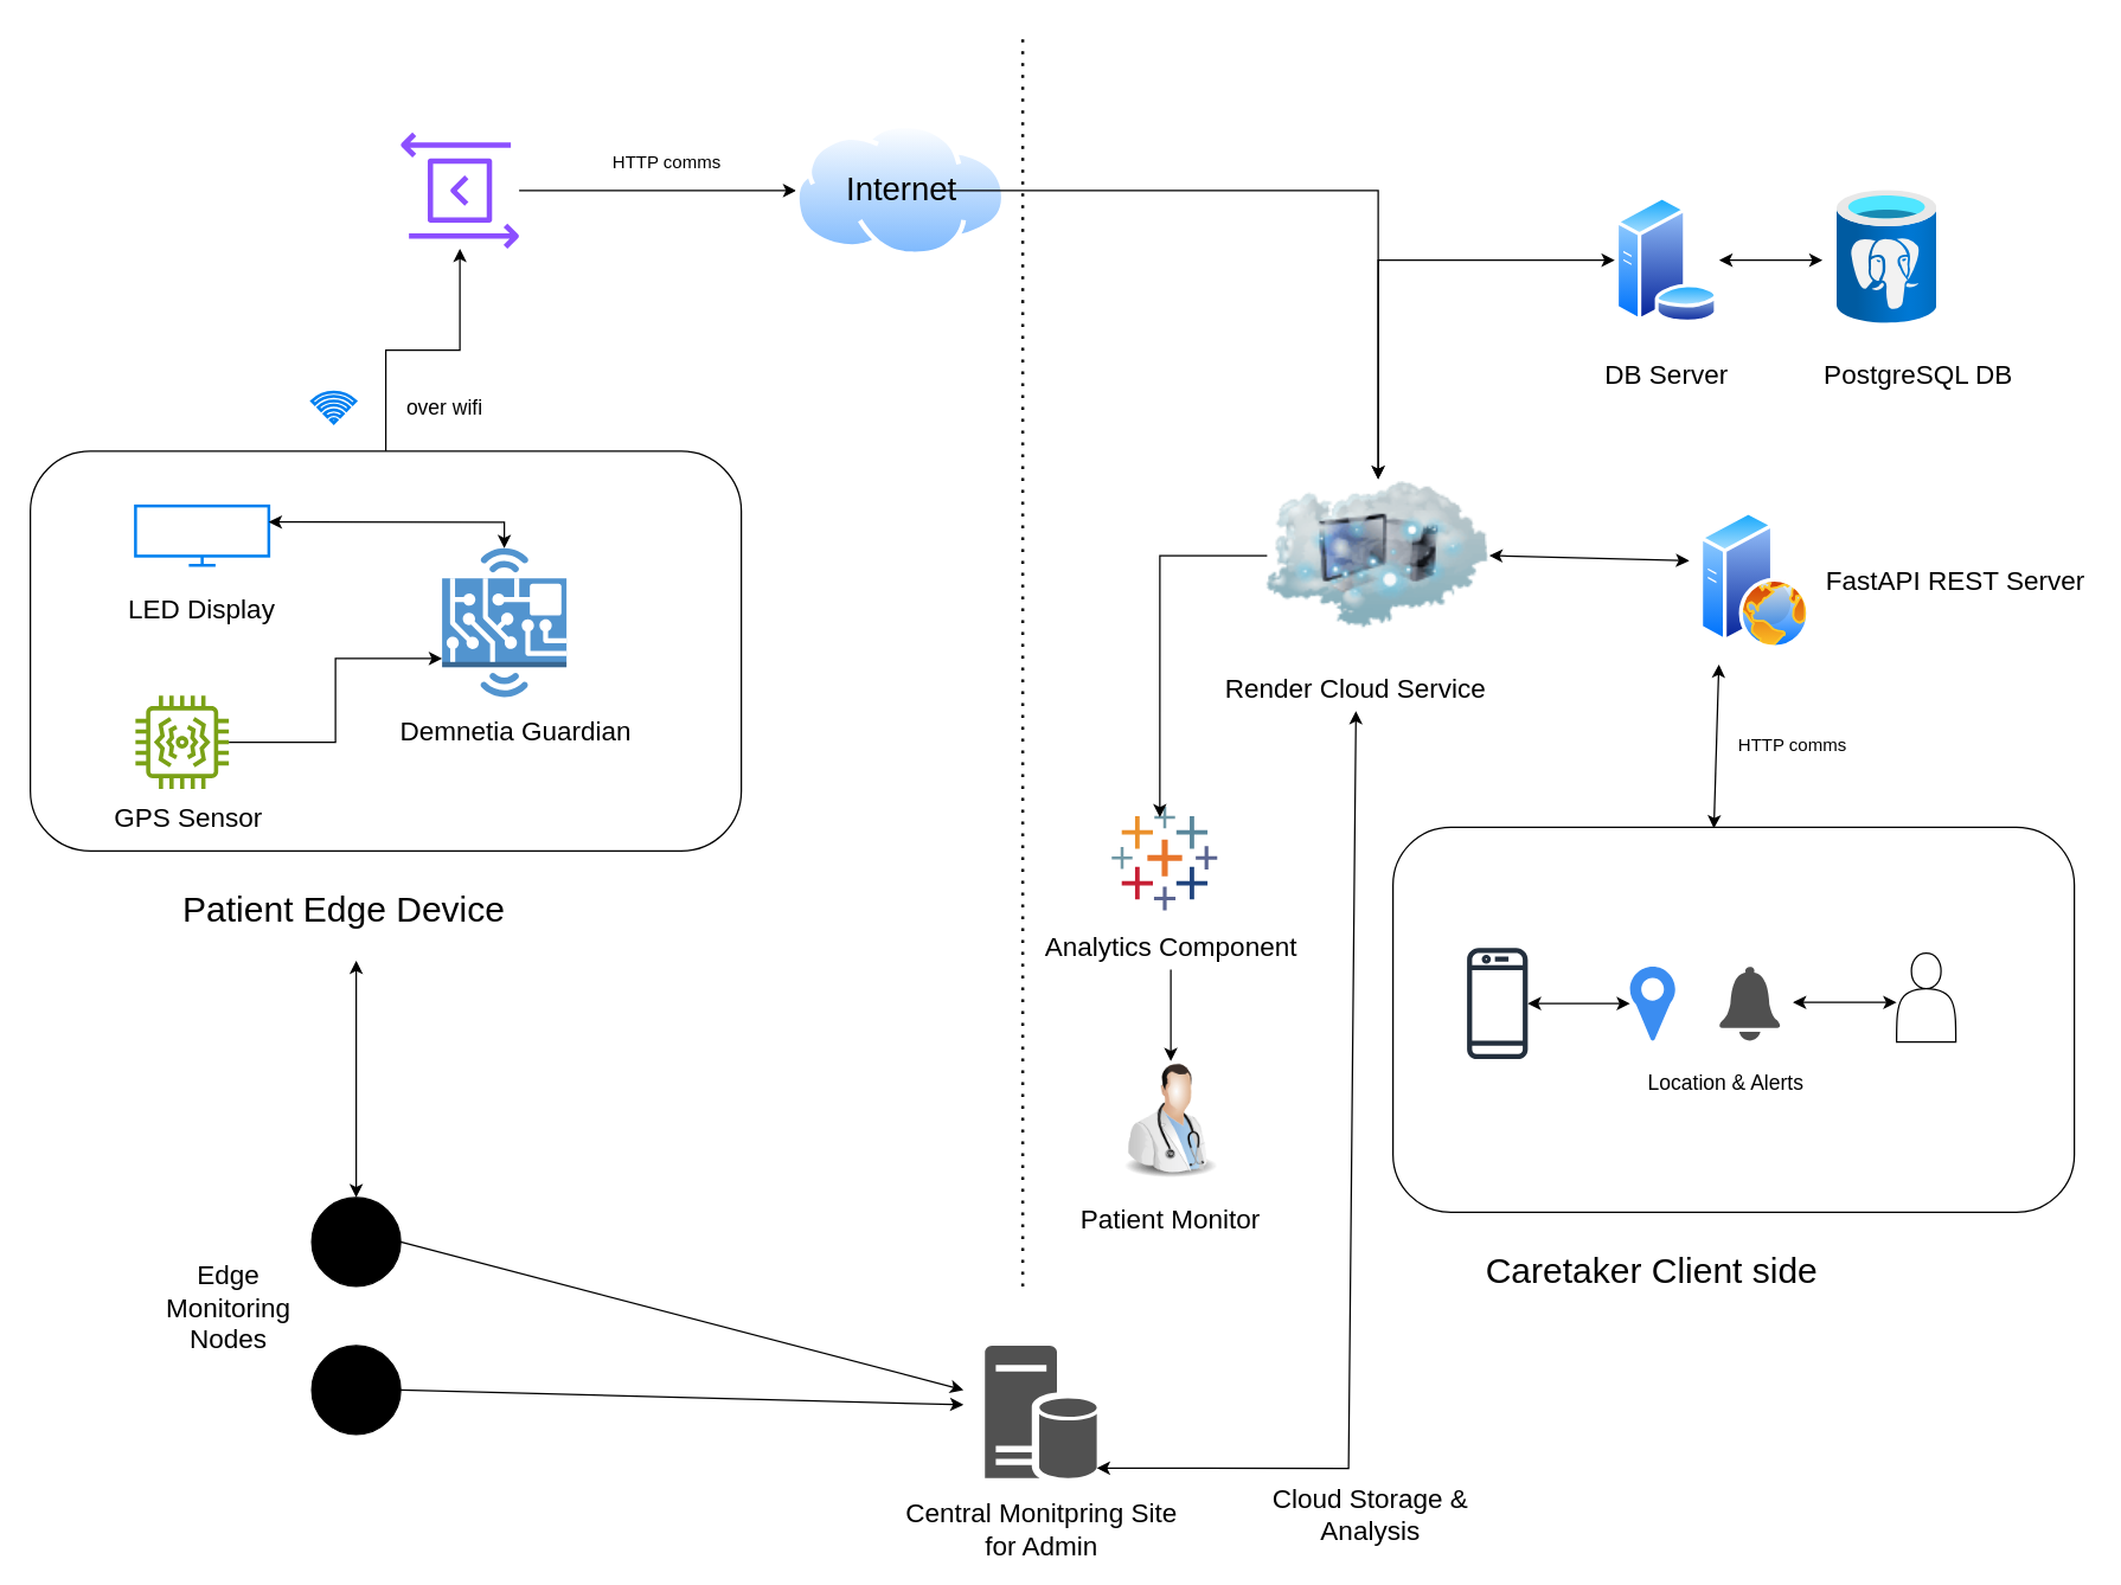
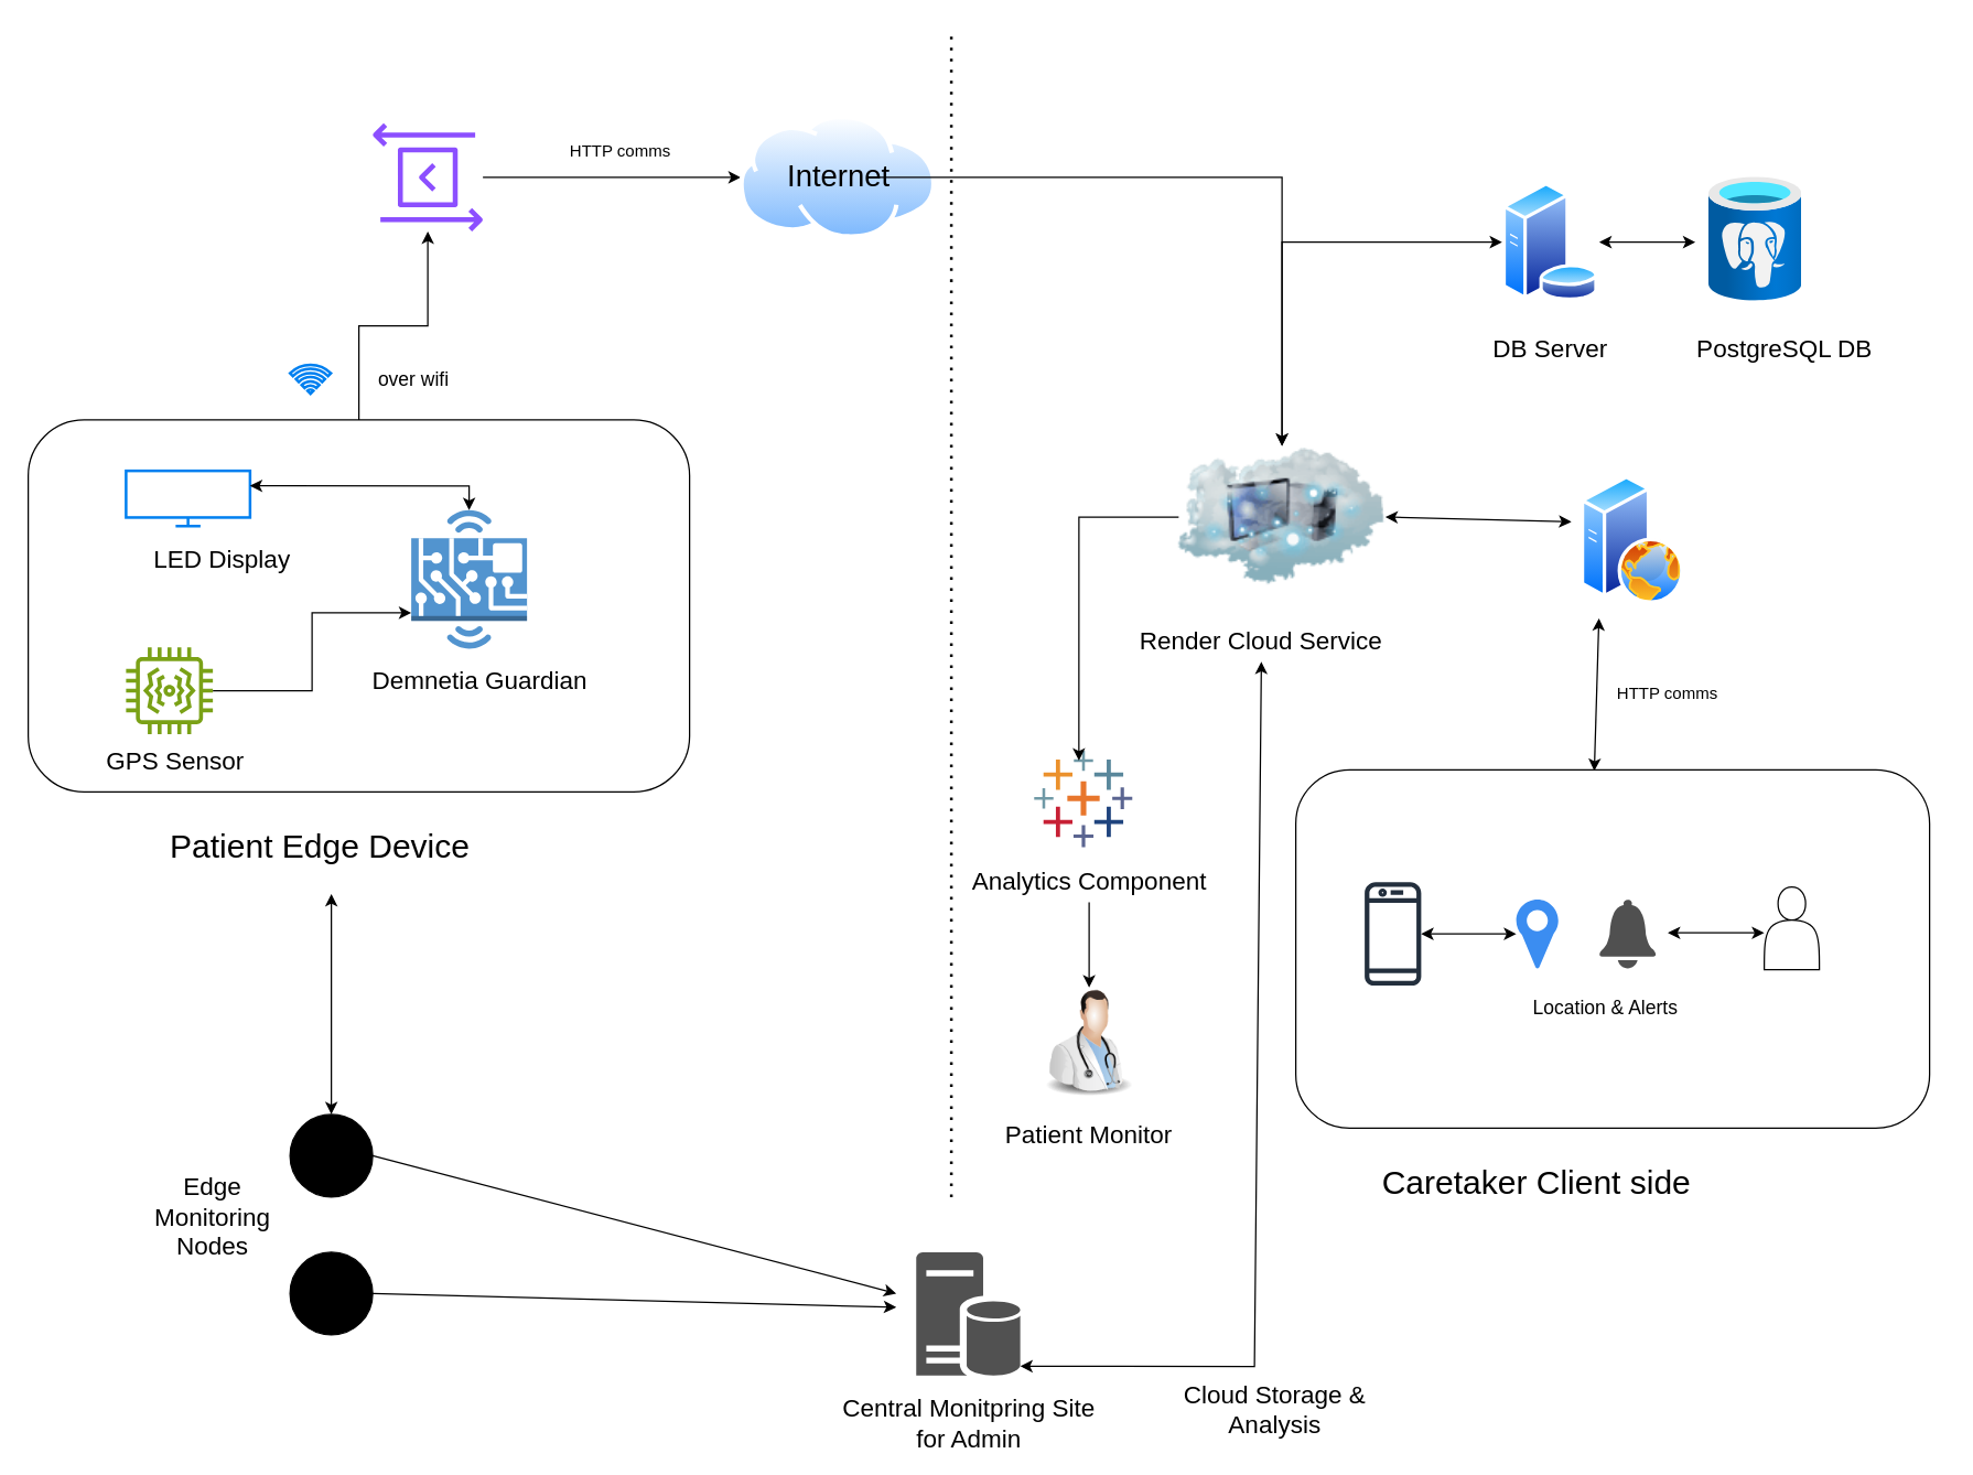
  <mxCell id="0" />
  <mxCell id="1" parent="0" />
  <mxCell id="2" value="" style="image;aspect=fixed;html=1;points=[];align=center;fontSize=12;image=img/lib/azure2/databases/Azure_Database_PostgreSQL_Server.svg;" vertex="1" parent="1"><mxGeometry x="1240" y="128" width="67.5" height="90" as="geometry" /></mxCell>
  <mxCell id="3" value="&lt;font style=&quot;font-size: 18px;&quot;&gt;PostgreSQL DB&lt;/font&gt;" style="text;html=1;align=center;verticalAlign=middle;whiteSpace=wrap;rounded=0;" vertex="1" parent="1"><mxGeometry x="1220" y="238" width="150" height="30" as="geometry" /></mxCell>
  <mxCell id="4" value="" style="image;aspect=fixed;perimeter=ellipsePerimeter;html=1;align=center;shadow=0;dashed=0;spacingTop=3;image=img/lib/active_directory/database_server.svg;" vertex="1" parent="1"><mxGeometry x="1089.74" y="132" width="70.52" height="86" as="geometry" /></mxCell>
  <mxCell id="5" value="" style="image;html=1;image=img/lib/clip_art/networking/Cloud_Computer_128x128.png" vertex="1" parent="1"><mxGeometry x="855" y="323" width="150" height="103" as="geometry" /></mxCell>
  <mxCell id="6" value="&lt;font style=&quot;font-size: 18px;&quot;&gt;Render Cloud Service&lt;/font&gt;" style="text;html=1;align=center;verticalAlign=middle;whiteSpace=wrap;rounded=0;" vertex="1" parent="1"><mxGeometry x="810" y="449.5" width="210" height="30" as="geometry" /></mxCell>
  <mxCell id="7" value="&lt;font style=&quot;font-size: 18px;&quot;&gt;DB Server&lt;/font&gt;" style="text;html=1;align=center;verticalAlign=middle;whiteSpace=wrap;rounded=0;" vertex="1" parent="1"><mxGeometry x="1050" y="238" width="150" height="30" as="geometry" /></mxCell>
  <mxCell id="8" style="edgeStyle=orthogonalEdgeStyle;rounded=0;orthogonalLoop=1;jettySize=auto;html=1;" edge="1" parent="1" source="9"><mxGeometry relative="1" as="geometry"><mxPoint x="537.14" y="128" as="targetPoint" /></mxGeometry></mxCell>
  <mxCell id="9" value="" style="sketch=0;outlineConnect=0;fontColor=#232F3E;gradientColor=none;fillColor=#8C4FFF;strokeColor=none;dashed=0;verticalLabelPosition=bottom;verticalAlign=top;align=center;html=1;fontSize=12;fontStyle=0;aspect=fixed;pointerEvents=1;shape=mxgraph.aws4.data_exchange_for_apis;" vertex="1" parent="1"><mxGeometry y="88" width="80" height="80" as="geometry" x="270" /></mxCell>
  <mxCell id="10" style="edgeStyle=orthogonalEdgeStyle;rounded=0;orthogonalLoop=1;jettySize=auto;html=1;exitX=0.5;exitY=0;exitDx=0;exitDy=0;" edge="1" parent="1" source="11" target="9"><mxGeometry relative="1" as="geometry" /></mxCell>
  <mxCell id="11" value="" style="rounded=1;whiteSpace=wrap;html=1;" vertex="1" parent="1"><mxGeometry x="20" y="304" width="480" height="270" as="geometry" /></mxCell>
  <mxCell id="12" style="edgeStyle=orthogonalEdgeStyle;rounded=0;orthogonalLoop=1;jettySize=auto;html=1;" edge="1" parent="1" source="13" target="14"><mxGeometry relative="1" as="geometry"><Array as="points"><mxPoint x="226" y="501" /><mxPoint x="226" y="444" /></Array></mxGeometry></mxCell>
  <mxCell id="13" value="" style="sketch=0;outlineConnect=0;fontColor=#232F3E;gradientColor=none;fillColor=#7AA116;strokeColor=none;dashed=0;verticalLabelPosition=bottom;verticalAlign=top;align=center;html=1;fontSize=12;fontStyle=0;aspect=fixed;pointerEvents=1;shape=mxgraph.aws4.iot_thing_vibration_sensor;" vertex="1" parent="1"><mxGeometry x="91" y="469" width="63" height="63" as="geometry" /></mxCell>
  <mxCell id="14" value="" style="outlineConnect=0;dashed=0;verticalLabelPosition=bottom;verticalAlign=top;align=center;html=1;shape=mxgraph.aws3.hardware_board;fillColor=#5294CF;gradientColor=none;" vertex="1" parent="1"><mxGeometry x="298" y="369.5" width="84" height="100.5" as="geometry" /></mxCell>
  <mxCell id="15" value="&lt;font style=&quot;font-size: 18px;&quot;&gt;Demnetia Guardian&lt;/font&gt;&lt;div&gt;&lt;br&gt;&lt;/div&gt;" style="text;html=1;align=center;verticalAlign=middle;whiteSpace=wrap;rounded=0;" vertex="1" parent="1"><mxGeometry x="258" y="485.5" width="180" height="30" as="geometry" /></mxCell>
  <mxCell id="16" value="" style="html=1;verticalLabelPosition=bottom;align=center;labelBackgroundColor=#ffffff;verticalAlign=top;strokeWidth=2;strokeColor=#0080F0;shadow=0;dashed=0;shape=mxgraph.ios7.icons.monitor;" vertex="1" parent="1"><mxGeometry x="91" y="341" width="90" height="40" as="geometry" /></mxCell>
- <mxCell id="17" value="&lt;span style=&quot;font-size: 18px;&quot;&gt;LED Display&lt;/span&gt;" style="text;html=1;align=center;verticalAlign=middle;whiteSpace=wrap;rounded=0;" vertex="1" parent="1"><mxGeometry x="82" y="395.5" width="108" height="30" as="geometry" /></mxCell>
+ <mxCell id="17" value="&lt;span style=&quot;font-size: 18px;&quot;&gt;LED Display&lt;/span&gt;" style="text;html=1;align=center;verticalAlign=middle;whiteSpace=wrap;rounded=0;" vertex="1" parent="1"><mxGeometry x="107" y="390.5" width="108" height="30" as="geometry" /></mxCell>
  <mxCell id="18" value="&lt;font style=&quot;font-size: 18px;&quot;&gt;GPS Sensor&lt;/font&gt;&lt;div&gt;&lt;br&gt;&lt;/div&gt;" style="text;html=1;align=center;verticalAlign=middle;whiteSpace=wrap;rounded=0;" vertex="1" parent="1"><mxGeometry x="73" y="544" width="108" height="30" as="geometry" /></mxCell>
  <mxCell id="19" value="&lt;font style=&quot;font-size: 24px;&quot;&gt;Patient Edge Device&lt;/font&gt;" style="text;html=1;align=center;verticalAlign=middle;whiteSpace=wrap;rounded=0;" vertex="1" parent="1"><mxGeometry x="97" y="599" width="270" height="30" as="geometry" /></mxCell>
  <mxCell id="20" value="" style="rounded=1;whiteSpace=wrap;html=1;" vertex="1" parent="1"><mxGeometry x="940" y="558" width="460" height="260" as="geometry" /></mxCell>
  <mxCell id="21" value="" style="image;aspect=fixed;perimeter=ellipsePerimeter;html=1;align=center;shadow=0;dashed=0;spacingTop=3;image=img/lib/active_directory/internet_cloud.svg;" vertex="1" parent="1"><mxGeometry x="536.42" y="83" width="142.86" height="90" as="geometry" /></mxCell>
  <mxCell id="22" style="edgeStyle=orthogonalEdgeStyle;rounded=0;orthogonalLoop=1;jettySize=auto;html=1;entryX=0.5;entryY=0;entryDx=0;entryDy=0;" edge="1" parent="1" source="23" target="5"><mxGeometry relative="1" as="geometry" /></mxCell>
  <mxCell id="23" value="&lt;font style=&quot;font-size: 22px;&quot;&gt;Internet&lt;/font&gt;" style="text;html=1;align=center;verticalAlign=middle;whiteSpace=wrap;rounded=0;" vertex="1" parent="1"><mxGeometry x="578.57" y="113" width="58.57" height="30" as="geometry" /></mxCell>
  <mxCell id="24" value="&lt;font style=&quot;font-size: 24px;&quot;&gt;Caretaker Client side&lt;/font&gt;" style="text;html=1;align=center;verticalAlign=middle;whiteSpace=wrap;rounded=0;" vertex="1" parent="1"><mxGeometry x="990" y="843" width="250" height="30" as="geometry" /></mxCell>
  <mxCell id="25" value="" style="sketch=0;outlineConnect=0;fontColor=#232F3E;gradientColor=none;fillColor=#232F3D;strokeColor=none;dashed=0;verticalLabelPosition=bottom;verticalAlign=top;align=center;html=1;fontSize=12;fontStyle=0;aspect=fixed;pointerEvents=1;shape=mxgraph.aws4.mobile_client;" vertex="1" parent="1"><mxGeometry x="990" y="638" width="41" height="78" as="geometry" /></mxCell>
  <mxCell id="26" value="" style="image;aspect=fixed;perimeter=ellipsePerimeter;html=1;align=center;shadow=0;dashed=0;spacingTop=3;image=img/lib/active_directory/web_server.svg;" vertex="1" parent="1"><mxGeometry x="1147.2" y="344.5" width="74.8" height="93.5" as="geometry" /></mxCell>
  <mxCell id="27" value="" style="sketch=0;html=1;aspect=fixed;strokeColor=none;shadow=0;fillColor=#3B8DF1;verticalAlign=top;labelPosition=center;verticalLabelPosition=bottom;shape=mxgraph.gcp2.maps_api" vertex="1" parent="1"><mxGeometry x="1100" y="652" width="30.5" height="50" as="geometry" /></mxCell>
  <mxCell id="28" value="" style="sketch=0;pointerEvents=1;shadow=0;dashed=0;html=1;strokeColor=none;labelPosition=center;verticalLabelPosition=bottom;verticalAlign=top;align=center;fillColor=#505050;shape=mxgraph.mscae.oms.alerts" vertex="1" parent="1"><mxGeometry x="1160.26" y="652" width="41" height="50" as="geometry" /></mxCell>
  <mxCell id="29" value="" style="shape=actor;whiteSpace=wrap;html=1;" vertex="1" parent="1"><mxGeometry x="1280" y="643" width="40" height="60" as="geometry" /></mxCell>
- <mxCell id="30" value="&lt;font style=&quot;font-size: 18px;&quot;&gt;FastAPI REST Server&lt;/font&gt;" style="text;html=1;align=center;verticalAlign=middle;whiteSpace=wrap;rounded=0;" vertex="1" parent="1"><mxGeometry x="1230" y="377" width="180" height="30" as="geometry" /></mxCell>
  <mxCell id="31" value="" style="endArrow=classic;startArrow=classic;html=1;rounded=0;exitX=1;exitY=0.5;exitDx=0;exitDy=0;" edge="1" parent="1" source="4"><mxGeometry width="50" height="50" relative="1" as="geometry"><mxPoint x="1100" y="408" as="sourcePoint" /><mxPoint x="1230" y="175" as="targetPoint" /></mxGeometry></mxCell>
  <mxCell id="32" value="" style="endArrow=classic;startArrow=classic;html=1;rounded=0;exitX=0.5;exitY=0;exitDx=0;exitDy=0;entryX=0;entryY=0.5;entryDx=0;entryDy=0;" edge="1" parent="1" source="5" target="4"><mxGeometry width="50" height="50" relative="1" as="geometry"><mxPoint x="1100" y="408" as="sourcePoint" /><mxPoint x="1150" y="358" as="targetPoint" /><Array as="points"><mxPoint x="930" y="175" /></Array></mxGeometry></mxCell>
  <mxCell id="33" value="" style="endArrow=classic;startArrow=classic;html=1;rounded=0;exitX=1;exitY=0.5;exitDx=0;exitDy=0;" edge="1" parent="1" source="5"><mxGeometry width="50" height="50" relative="1" as="geometry"><mxPoint x="1100" y="408" as="sourcePoint" /><mxPoint x="1140" y="378" as="targetPoint" /></mxGeometry></mxCell>
  <mxCell id="34" value="" style="endArrow=classic;startArrow=classic;html=1;rounded=0;exitX=0.471;exitY=0.003;exitDx=0;exitDy=0;exitPerimeter=0;" edge="1" parent="1" source="20"><mxGeometry width="50" height="50" relative="1" as="geometry"><mxPoint x="1100" y="408" as="sourcePoint" /><mxPoint x="1160" y="448" as="targetPoint" /></mxGeometry></mxCell>
  <mxCell id="35" value="" style="endArrow=classic;startArrow=classic;html=1;rounded=0;" edge="1" parent="1" source="25" target="27"><mxGeometry width="50" height="50" relative="1" as="geometry"><mxPoint x="1100" y="508" as="sourcePoint" /><mxPoint x="1150" y="458" as="targetPoint" /></mxGeometry></mxCell>
  <mxCell id="36" value="" style="endArrow=classic;startArrow=classic;html=1;rounded=0;entryX=0;entryY=0.75;entryDx=0;entryDy=0;" edge="1" parent="1"><mxGeometry width="50" height="50" relative="1" as="geometry"><mxPoint x="1210" y="676.23" as="sourcePoint" /><mxPoint x="1280" y="676.23" as="targetPoint" /></mxGeometry></mxCell>
  <mxCell id="37" value="" style="endArrow=classic;startArrow=classic;html=1;rounded=0;exitX=0.999;exitY=0.271;exitDx=0;exitDy=0;exitPerimeter=0;entryX=0.5;entryY=0;entryDx=0;entryDy=0;entryPerimeter=0;" edge="1" parent="1" source="16" target="14"><mxGeometry width="50" height="50" relative="1" as="geometry"><mxPoint x="630" y="434" as="sourcePoint" /><mxPoint x="680" y="384" as="targetPoint" /><Array as="points"><mxPoint x="340" y="352" /></Array></mxGeometry></mxCell>
  <mxCell id="38" value="&lt;font style=&quot;font-size: 14px;&quot;&gt;Location &amp;amp; Alerts&lt;/font&gt;" style="text;html=1;align=center;verticalAlign=middle;whiteSpace=wrap;rounded=0;" vertex="1" parent="1"><mxGeometry x="1110" y="716" width="110" height="30" as="geometry" /></mxCell>
  <mxCell id="39" value="HTTP comms" style="text;html=1;align=center;verticalAlign=middle;whiteSpace=wrap;rounded=0;" vertex="1" parent="1"><mxGeometry x="400" y="94" width="100" height="30" as="geometry" /></mxCell>
  <mxCell id="40" value="HTTP comms" style="text;html=1;align=center;verticalAlign=middle;whiteSpace=wrap;rounded=0;" vertex="1" parent="1"><mxGeometry x="1160.26" y="488" width="100" height="30" as="geometry" /></mxCell>
  <mxCell id="41" value="" style="html=1;verticalLabelPosition=bottom;align=center;labelBackgroundColor=#ffffff;verticalAlign=top;strokeWidth=2;strokeColor=#0080F0;shadow=0;dashed=0;shape=mxgraph.ios7.icons.wifi;pointerEvents=1" vertex="1" parent="1"><mxGeometry x="210" y="264" width="29.7" height="21" as="geometry" /></mxCell>
  <mxCell id="42" value="&lt;font style=&quot;font-size: 14px;&quot;&gt;over wifi&lt;/font&gt;" style="text;html=1;align=center;verticalAlign=middle;whiteSpace=wrap;rounded=0;" vertex="1" parent="1"><mxGeometry y="259.5" width="60" height="30" as="geometry" x="270" /></mxCell>
  <mxCell id="43" value="" style="endArrow=none;dashed=1;html=1;dashPattern=1 3;strokeWidth=2;rounded=0;" edge="1" parent="1"><mxGeometry width="50" height="50" relative="1" as="geometry"><mxPoint x="690" y="868.005" as="sourcePoint" /><mxPoint x="690" y="20.62" as="targetPoint" /></mxGeometry></mxCell>
  <mxCell id="44" value="" style="image;html=1;image=img/lib/clip_art/people/Doctor_Man_128x128.png" vertex="1" parent="1"><mxGeometry x="750" y="716" width="80" height="80" as="geometry" /></mxCell>
  <mxCell id="45" value="" style="verticalLabelPosition=bottom;aspect=fixed;html=1;shape=mxgraph.salesforce.analytics;" vertex="1" parent="1"><mxGeometry x="750" y="544" width="71.43" height="70" as="geometry" /></mxCell>
  <mxCell id="46" style="edgeStyle=orthogonalEdgeStyle;rounded=0;orthogonalLoop=1;jettySize=auto;html=1;exitX=0.5;exitY=1;exitDx=0;exitDy=0;entryX=0.5;entryY=0;entryDx=0;entryDy=0;" edge="1" parent="1" source="47" target="44"><mxGeometry relative="1" as="geometry" /></mxCell>
  <mxCell id="47" value="&lt;font style=&quot;font-size: 18px;&quot;&gt;Analytics Component&lt;/font&gt;" style="text;html=1;align=center;verticalAlign=middle;whiteSpace=wrap;rounded=0;" vertex="1" parent="1"><mxGeometry x="702.5" y="624" width="175" height="30" as="geometry" /></mxCell>
  <mxCell id="48" value="&lt;font style=&quot;font-size: 18px;&quot;&gt;Patient Monitor&lt;/font&gt;" style="text;html=1;align=center;verticalAlign=middle;whiteSpace=wrap;rounded=0;" vertex="1" parent="1"><mxGeometry x="720" y="808" width="140" height="30" as="geometry" /></mxCell>
  <mxCell id="49" style="edgeStyle=orthogonalEdgeStyle;rounded=0;orthogonalLoop=1;jettySize=auto;html=1;exitX=0;exitY=0.5;exitDx=0;exitDy=0;entryX=0.456;entryY=0.104;entryDx=0;entryDy=0;entryPerimeter=0;" edge="1" parent="1" source="5" target="45"><mxGeometry relative="1" as="geometry" /></mxCell>
  <mxCell id="50" value="" style="sketch=0;pointerEvents=1;shadow=0;dashed=0;html=1;strokeColor=none;labelPosition=center;verticalLabelPosition=bottom;verticalAlign=top;align=center;fillColor=#515151;shape=mxgraph.mscae.enterprise.database_server" vertex="1" parent="1"><mxGeometry x="664.5" y="908" width="75.5" height="90" as="geometry" /></mxCell>
  <mxCell id="51" value="" style="ellipse;fillColor=strokeColor;html=1;" vertex="1" parent="1"><mxGeometry x="210" y="808" width="60" height="60" as="geometry" /></mxCell>
  <mxCell id="52" value="" style="ellipse;fillColor=strokeColor;html=1;" vertex="1" parent="1"><mxGeometry x="210" y="908" width="60" height="60" as="geometry" /></mxCell>
  <mxCell id="53" value="&lt;font style=&quot;font-size: 18px;&quot;&gt;Central Monitpring Site for Admin&lt;/font&gt;" style="text;html=1;align=center;verticalAlign=middle;whiteSpace=wrap;rounded=0;" vertex="1" parent="1"><mxGeometry x="609.5" y="1018" width="185.5" height="30" as="geometry" /></mxCell>
  <mxCell id="54" value="" style="endArrow=classic;startArrow=classic;html=1;rounded=0;entryX=0.5;entryY=1;entryDx=0;entryDy=0;exitX=1;exitY=0.92;exitDx=0;exitDy=0;exitPerimeter=0;" edge="1" parent="1" source="50" target="6"><mxGeometry width="50" height="50" relative="1" as="geometry"><mxPoint x="810" y="798" as="sourcePoint" /><mxPoint x="860" y="748" as="targetPoint" /><Array as="points"><mxPoint x="910" y="991" /></Array></mxGeometry></mxCell>
  <mxCell id="55" value="" style="endArrow=classic;html=1;rounded=0;exitX=1;exitY=0.5;exitDx=0;exitDy=0;" edge="1" parent="1" source="51"><mxGeometry width="50" height="50" relative="1" as="geometry"><mxPoint x="810" y="798" as="sourcePoint" /><mxPoint x="650" y="938" as="targetPoint" /></mxGeometry></mxCell>
  <mxCell id="56" value="" style="endArrow=classic;html=1;rounded=0;exitX=1;exitY=0.5;exitDx=0;exitDy=0;" edge="1" parent="1" source="52"><mxGeometry width="50" height="50" relative="1" as="geometry"><mxPoint x="810" y="798" as="sourcePoint" /><mxPoint x="650" y="948" as="targetPoint" /></mxGeometry></mxCell>
  <mxCell id="57" value="" style="endArrow=classic;startArrow=classic;html=1;rounded=0;exitX=0.5;exitY=0;exitDx=0;exitDy=0;" edge="1" parent="1" source="51"><mxGeometry width="50" height="50" relative="1" as="geometry"><mxPoint x="810" y="798" as="sourcePoint" /><mxPoint x="240" y="648" as="targetPoint" /></mxGeometry></mxCell>
  <mxCell id="58" value="&lt;font style=&quot;font-size: 18px;&quot;&gt;Edge Monitoring Nodes&lt;/font&gt;" style="text;html=1;align=center;verticalAlign=middle;whiteSpace=wrap;rounded=0;" vertex="1" parent="1"><mxGeometry x="91" y="868" width="126" height="30" as="geometry" /></mxCell>
  <mxCell id="59" value="&lt;font style=&quot;font-size: 18px;&quot;&gt;Cloud Storage &amp;amp; Analysis&lt;/font&gt;" style="text;html=1;align=center;verticalAlign=middle;whiteSpace=wrap;rounded=0;" vertex="1" parent="1"><mxGeometry x="845" y="1008" width="160" height="30" as="geometry" /></mxCell>
